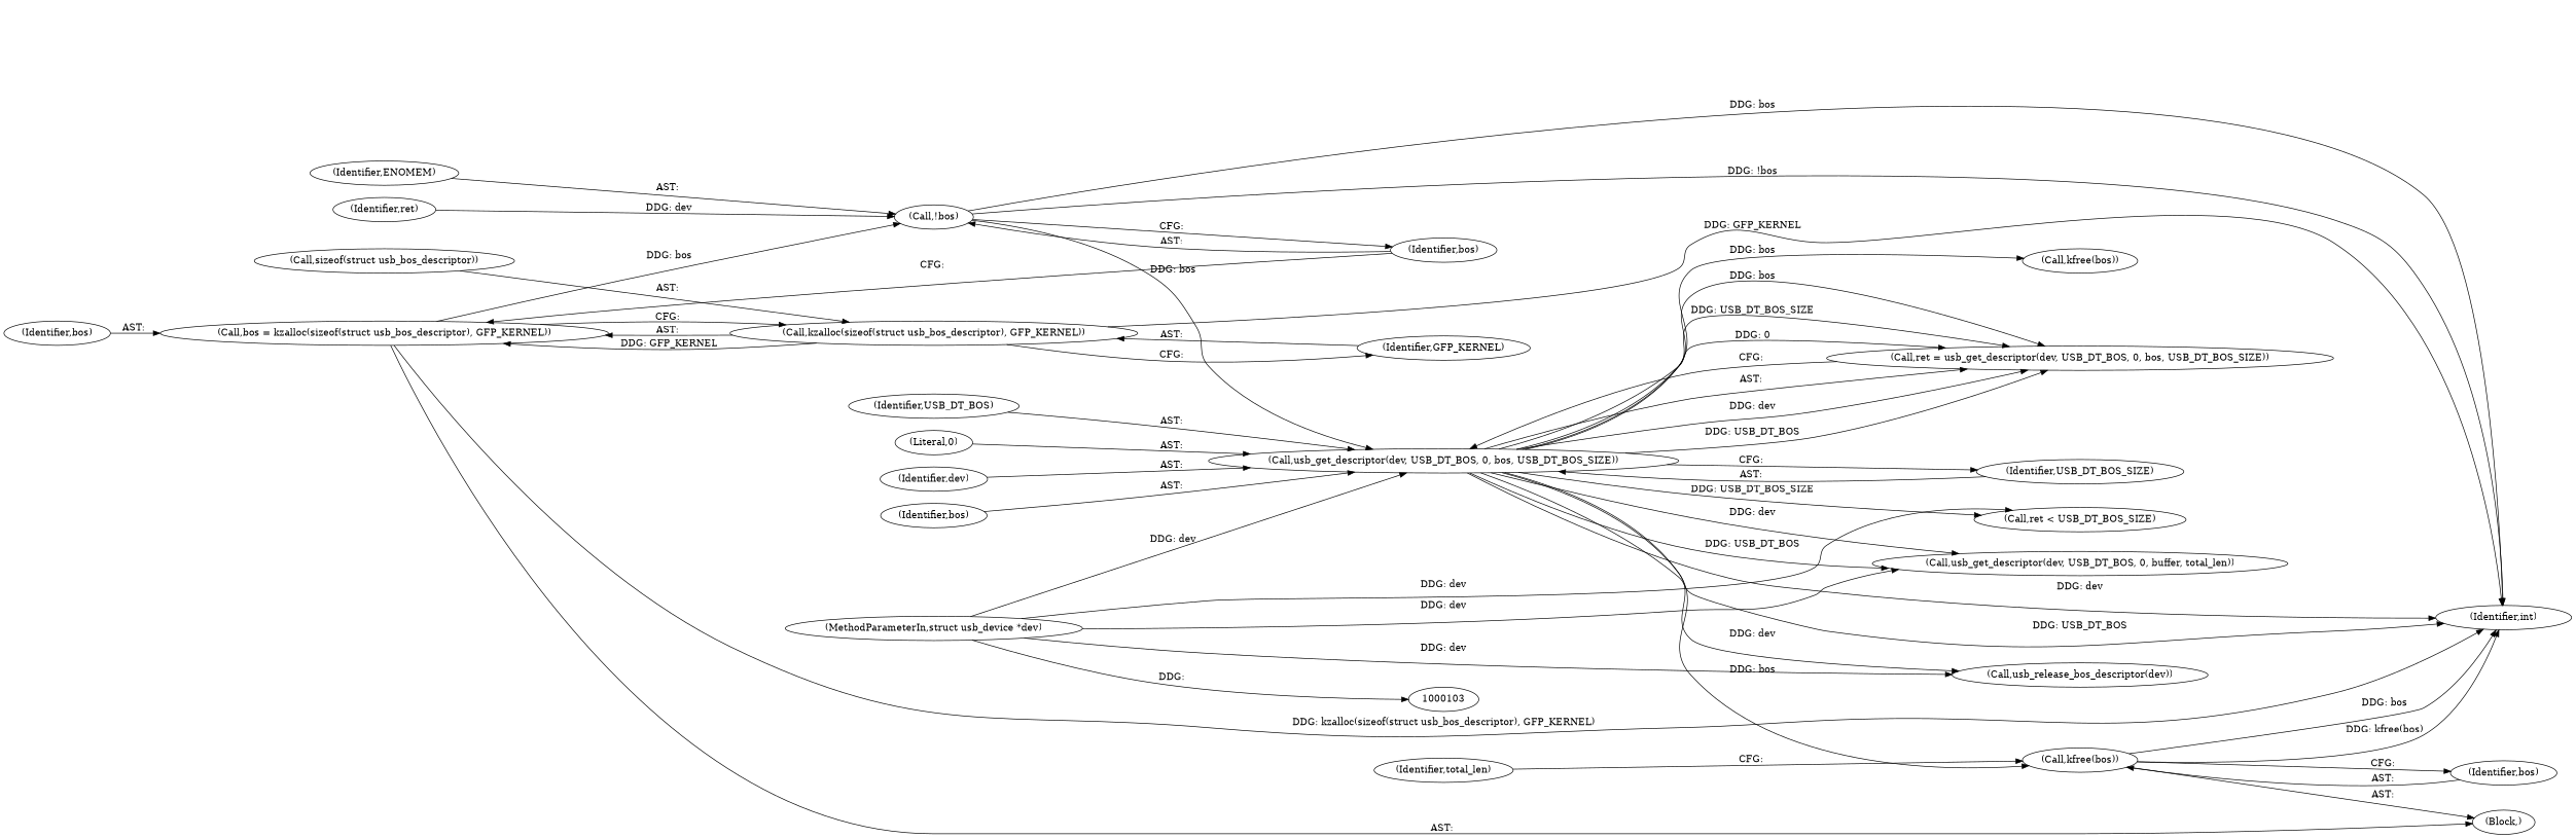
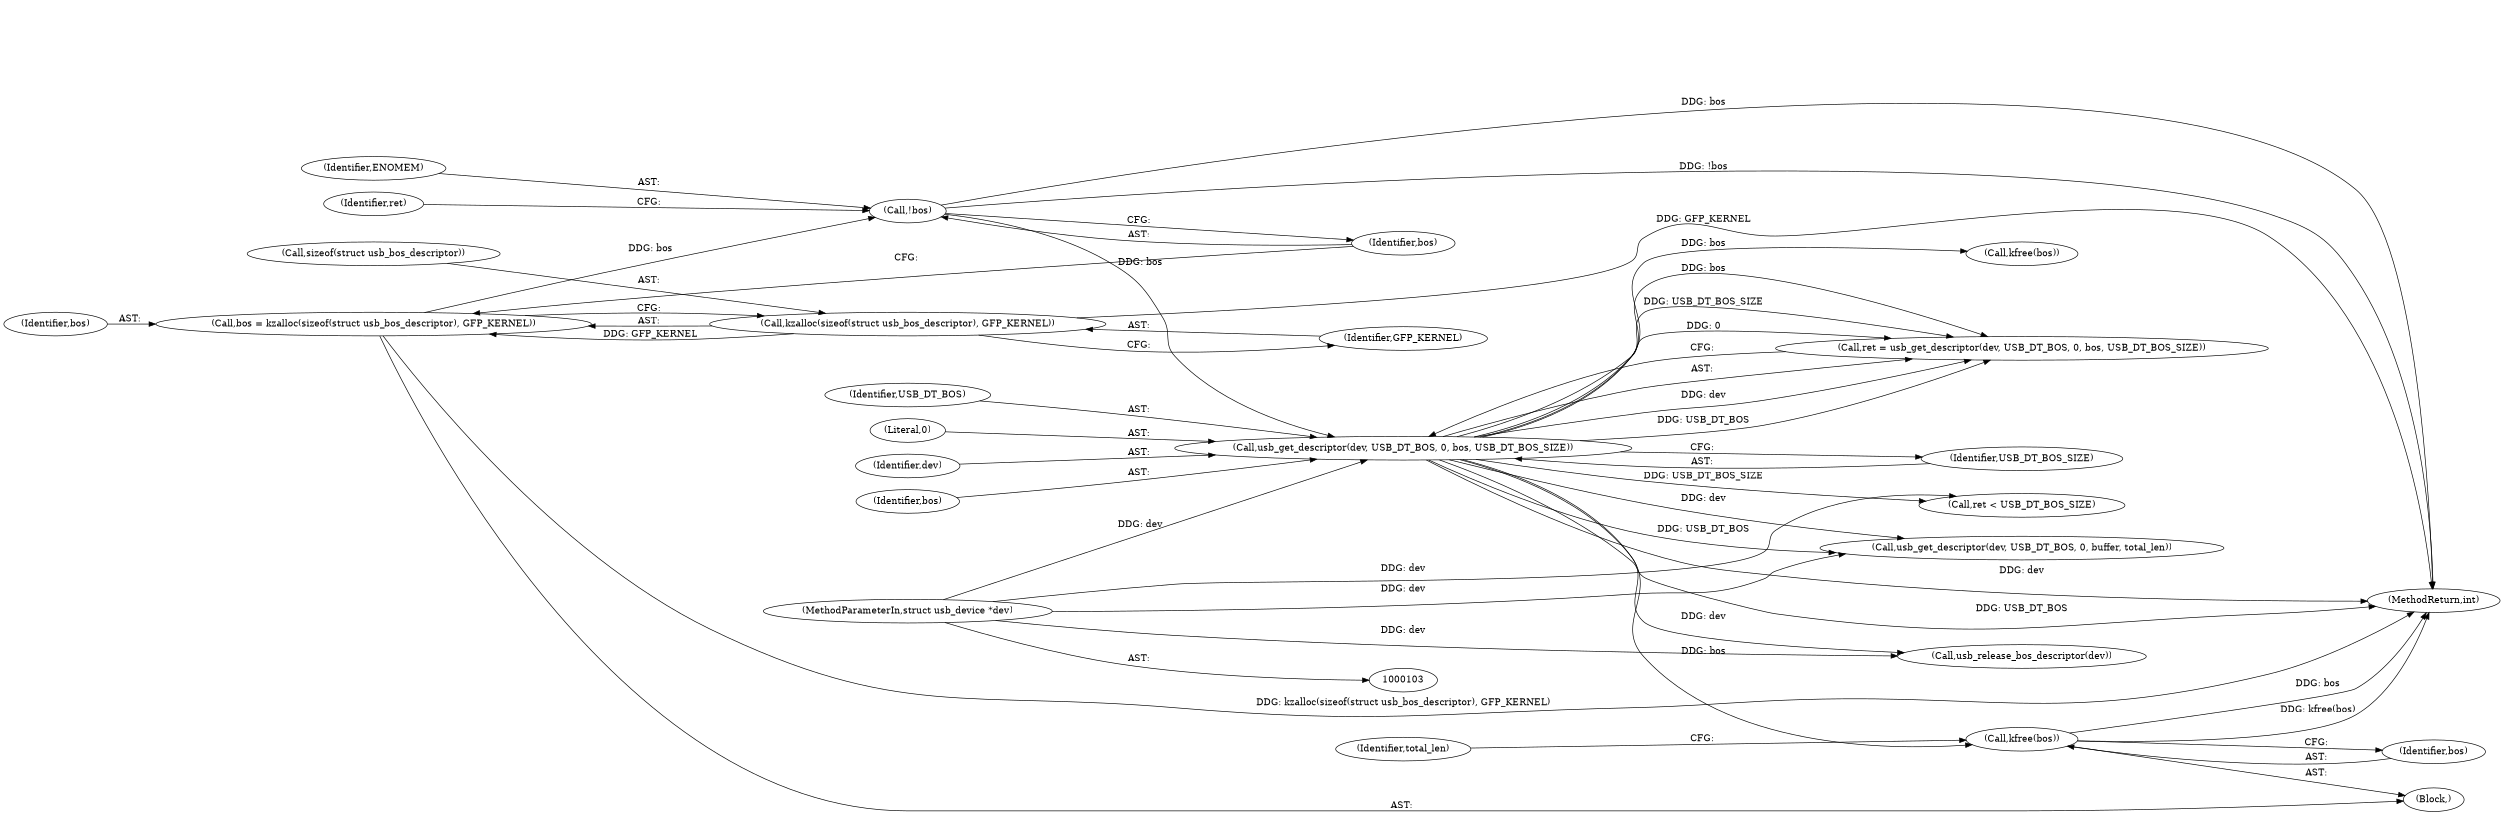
  digraph {
    rankdir=LR
    n1 [label="(Call,kfree(bos))"]
    n2 [label="(Identifier,bos)"]
    n3 [label="(Block,)"]
-   n4 [label="(Identifier,int)"]
+   n4 [label="(MethodReturn,int)"]
    n5 [label="(Call,usb_get_descriptor(dev, USB_DT_BOS, 0, bos, USB_DT_BOS_SIZE))"]
    n6 [label="(Identifier,USB_DT_BOS_SIZE)"]
    n7 [label="(Call,usb_release_bos_descriptor(dev))"]
    n8 [label="(Call,kfree(bos))"]
    n9 [label="(Call,usb_get_descriptor(dev, USB_DT_BOS, 0, buffer, total_len))"]
    n10 [label="(Call,ret = usb_get_descriptor(dev, USB_DT_BOS, 0, bos, USB_DT_BOS_SIZE))"]
    n11 [label="(Call,ret < USB_DT_BOS_SIZE)"]
    n12 [label="(MethodParameterIn,struct usb_device *dev)"]
    1000103
    n14 [label="(Call,!bos)"]
    n15 [label="(Identifier,bos)"]
    n16 [label="(Call,bos = kzalloc(sizeof(struct usb_bos_descriptor), GFP_KERNEL))"]
    n17 [label="(Call,kzalloc(sizeof(struct usb_bos_descriptor), GFP_KERNEL))"]
    n18 [label="(Identifier,GFP_KERNEL)"]
    n19 [label="(Identifier,bos)"]
    n20 [label="(Identifier,USB_DT_BOS)"]
    n21 [label="(Identifier,ENOMEM)"]
    n22 [label="(Identifier,total_len)"]
    n23 [label="(Literal,0)"]
    n24 [label="(Identifier,dev)"]
    n25 [label="(Call,sizeof(struct usb_bos_descriptor))"]
    n26 [label="(Identifier,bos)"]
    n27 [label="(Identifier,ret)"]
    n1 -> n2 [label="CFG: "]
    n1 -> n3 [label="AST: "]
    n1 -> n4 [label="DDG: bos"]
    n1 -> n4 [label="DDG: kfree(bos)"]
    n2 -> n1 [label="AST: "]
    n5 -> n1 [label="DDG: bos"]
    n5 -> n4 [label="DDG: dev"]
    n5 -> n4 [label="DDG: USB_DT_BOS"]
    n5 -> n6 [label="CFG: "]
    n5 -> n7 [label="DDG: dev"]
    n5 -> n8 [label="DDG: bos"]
    n5 -> n9 [label="DDG: dev"]
    n5 -> n9 [label="DDG: USB_DT_BOS"]
    n5 -> n10 [label="AST: "]
    n5 -> n10 [label="DDG: dev"]
    n5 -> n10 [label="DDG: USB_DT_BOS"]
    n5 -> n10 [label="DDG: bos"]
    n5 -> n10 [label="DDG: USB_DT_BOS_SIZE"]
    n5 -> n10 [label="DDG: 0"]
    n5 -> n11 [label="DDG: USB_DT_BOS_SIZE"]
    n6 -> n5 [label="AST: "]
    n10 -> n5 [label="CFG: "]
    n12 -> n5 [label="DDG: dev"]
    n12 -> n7 [label="DDG: dev"]
    n12 -> n9 [label="DDG: dev"]
    n12 -> n11 [label="DDG: dev"]
-   n12 -> 1000103 [label="DDG: "]
+   n12 -> 1000103 [label="AST: "]
    n14 -> n4 [label="DDG: bos"]
    n14 -> n4 [label="DDG: !bos"]
    n14 -> n5 [label="DDG: bos"]
    n14 -> n15 [label="CFG: "]
    n15 -> n14 [label="AST: "]
    n15 -> n16 [label="CFG: "]
    n16 -> n3 [label="AST: "]
    n16 -> n4 [label="DDG: kzalloc(sizeof(struct usb_bos_descriptor), GFP_KERNEL)"]
    n16 -> n14 [label="DDG: bos"]
    n16 -> n17 [label="CFG: "]
    n17 -> n4 [label="DDG: GFP_KERNEL"]
    n17 -> n16 [label="AST: "]
    n17 -> n16 [label="DDG: GFP_KERNEL"]
    n17 -> n18 [label="CFG: "]
    n18 -> n17 [label="AST: "]
    n19 -> n5 [label="AST: "]
    n20 -> n5 [label="AST: "]
    n21 -> n14 [label="AST: "]
    n22 -> n1 [label="CFG: "]
    n23 -> n5 [label="AST: "]
    n24 -> n5 [label="AST: "]
    n25 -> n17 [label="AST: "]
    n26 -> n16 [label="AST: "]
-   n27 -> n14 [label="DDG: dev"]
+   n27 -> n14 [label="CFG: "]
  }
